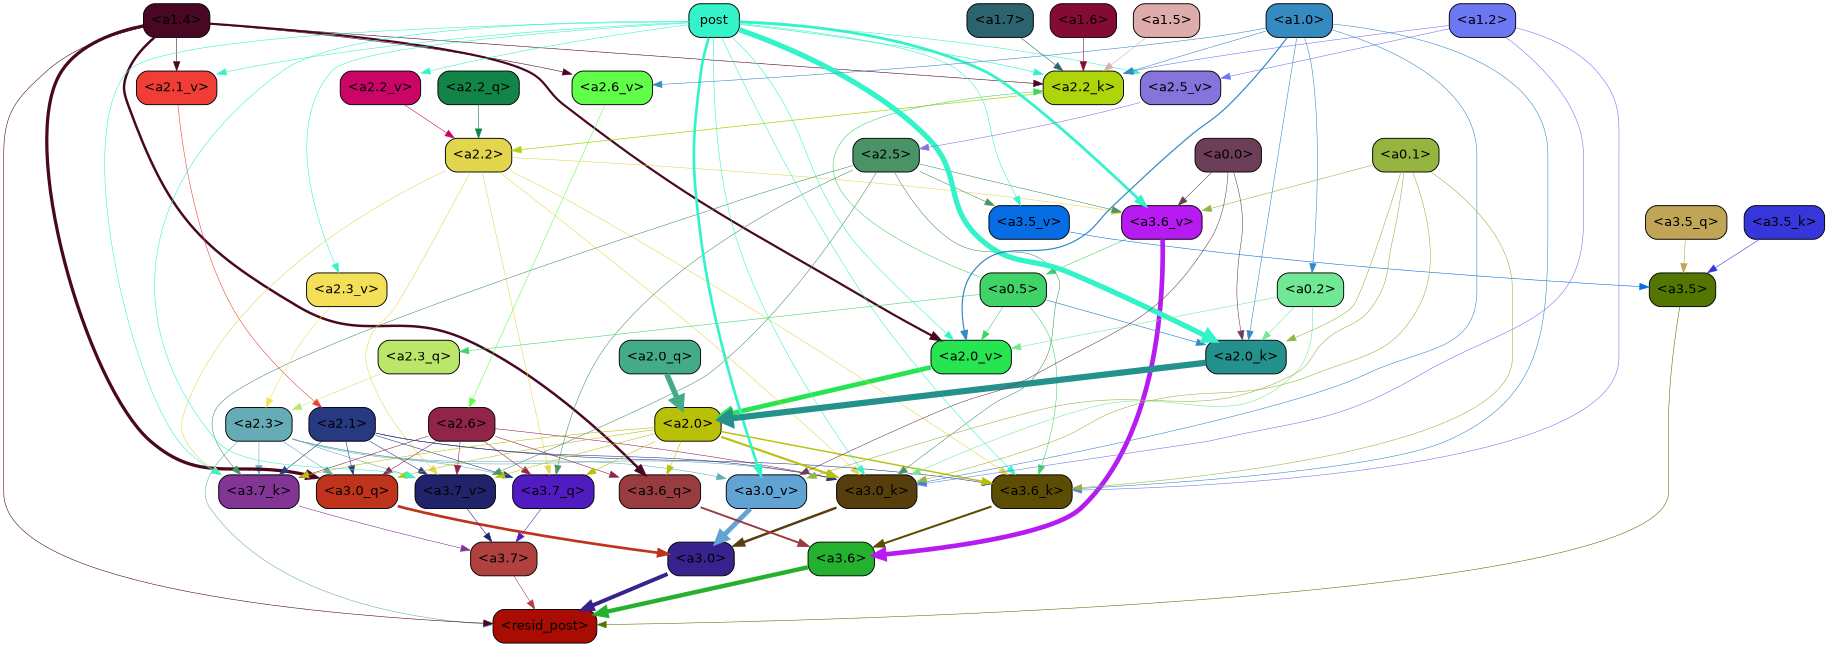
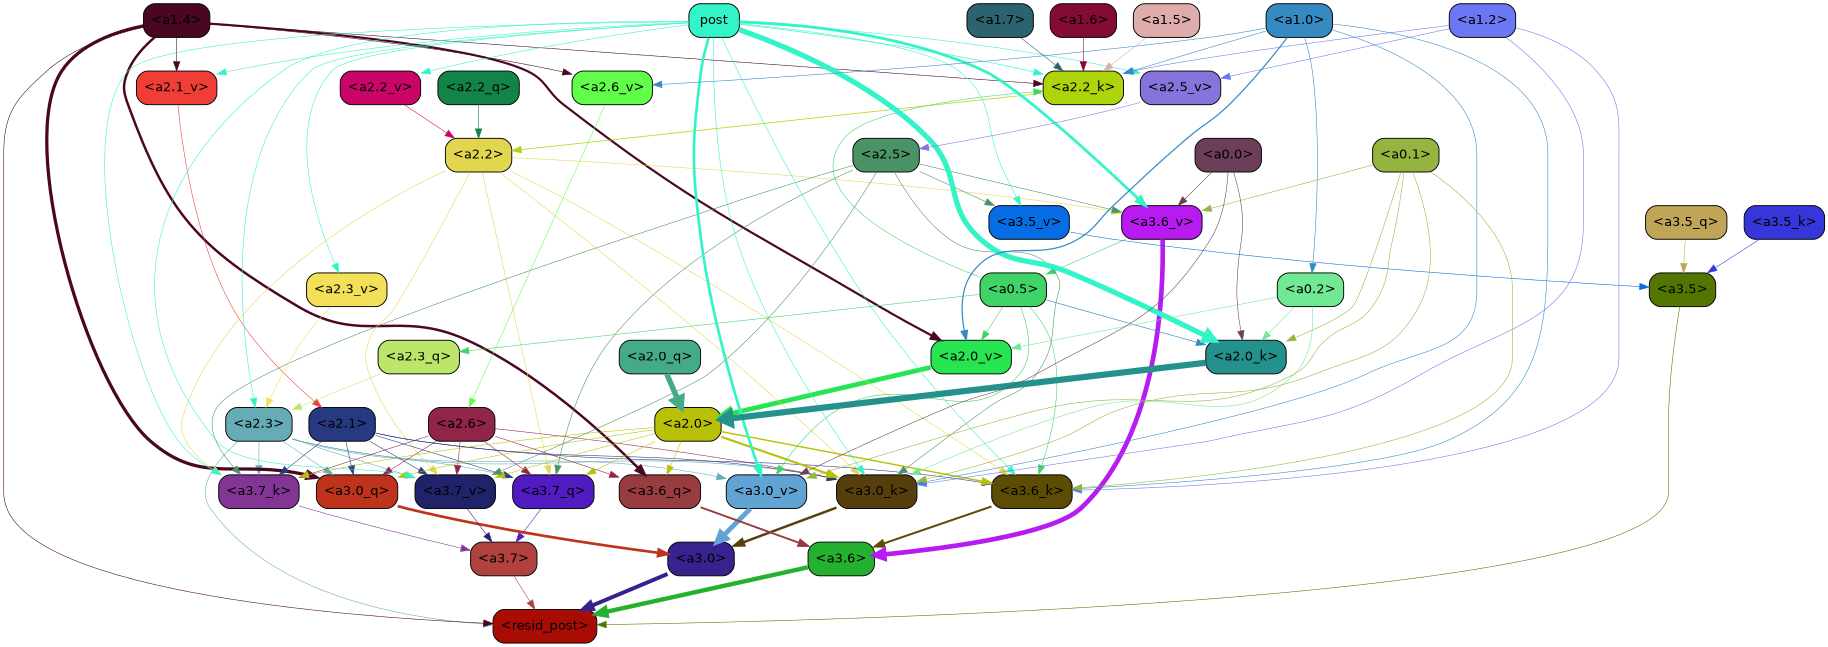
  strict digraph {
    splines=true
    node [color=black fontname=Helvetica shape=box style="filled, rounded"]
    edge [color="#33f3c8" penwidth=0.6]
    "<a3.7>" [fillcolor="#b0413f"]
    "<resid_post>" [fillcolor="#a80c03"]
    "<a3.6>" [fillcolor="#25b130"]
    "<a3.5>" [fillcolor="#537601"]
    "<a3.0>" [fillcolor="#37228e"]
    "<a2.3>" [fillcolor="#65acb7"]
    "<a3.7_q>" [fillcolor="#511bc2"]
    "<a3.0_q>" [fillcolor="#bf321c"]
    "<a3.7_k>" [fillcolor="#823595"]
    "<a3.0_k>" [fillcolor="#573e0d"]
    "<a3.7_v>" [fillcolor="#202369"]
    "<a3.0_v>" [fillcolor="#61a4d4"]
    "<a1.4>" [fillcolor="#4a0723"]
    "<a3.6_q>" [fillcolor="#993c3f"]
    "<a2.2_k>" [fillcolor="#aed40b"]
    "<a2.6_v>" [fillcolor="#60fe48"]
    "<a2.1_v>" [fillcolor="#f03d36"]
    "<a2.0_v>" [fillcolor="#26e550"]
    "<a2.2>" [fillcolor="#e2d64f"]
    "<a2.6>" [fillcolor="#912548"]
    "<a2.1>" [fillcolor="#273980"]
    "<a2.0>" [fillcolor="#b9c008"]
    "<a3.6_k>" [fillcolor="#5d4d04"]
    "<a3.6_v>" [fillcolor="#b71bf2"]
    "<a3.5_q>" [fillcolor="#c0a556"]
    "<a3.5_k>" [fillcolor="#3636da"]
    "<a0.5>" [fillcolor="#40d468"]
    "<a3.5_v>" [fillcolor="#066de5"]
    "<a2.5>" [fillcolor="#4a9366"]
    n30 [fillcolor="#33f3c8" label=post]
    "<a2.0_k>" [fillcolor="#24918c"]
    "<a2.5_v>" [fillcolor="#8773dc"]
    "<a2.3_v>" [fillcolor="#f4df59"]
    "<a2.2_v>" [fillcolor="#cb0468"]
    "<a1.2>" [fillcolor="#6c77f3"]
    "<a1.0>" [fillcolor="#358ac1"]
    "<a0.2>" [fillcolor="#71e894"]
    "<a2.3_q>" [fillcolor="#bce669"]
    "<a0.1>" [fillcolor="#95b540"]
    "<a0.0>" [fillcolor="#6c3e57"]
    "<a2.2_q>" [fillcolor="#128448"]
    "<a2.0_q>" [fillcolor="#44ab87"]
    "<a1.7>" [fillcolor="#2b636f"]
    "<a1.6>" [fillcolor="#840c34"]
    "<a1.5>" [fillcolor="#deacaa"]
    "<a3.7>" -> "<resid_post>" [color="#b0413f"]
    "<a3.6>" -> "<resid_post>" [color="#25b130" penwidth=4.670643210411072]
    "<a3.5>" -> "<resid_post>" [color="#537601"]
    "<a3.0>" -> "<resid_post>" [color="#37228e" penwidth=4.246885180473328]
    "<a2.3>" -> "<resid_post>" [color="#65acb7"]
    "<a2.3>" -> "<a3.7_q>" [color="#65acb7"]
    "<a2.3>" -> "<a3.0_q>" [color="#65acb7"]
    "<a2.3>" -> "<a3.7_k>" [color="#65acb7"]
    "<a2.3>" -> "<a3.0_k>" [color="#65acb7"]
    "<a2.3>" -> "<a3.7_v>" [color="#65acb7"]
    "<a2.3>" -> "<a3.0_v>" [color="#65acb7"]
    "<a3.7_q>" -> "<a3.7>" [color="#511bc2"]
    "<a3.0_q>" -> "<a3.0>" [color="#bf321c" penwidth=2.8638100624084473]
    "<a3.7_k>" -> "<a3.7>" [color="#823595"]
    "<a3.0_k>" -> "<a3.0>" [color="#573e0d" penwidth=2.6274144649505615]
    "<a3.7_v>" -> "<a3.7>" [color="#202369"]
    "<a3.0_v>" -> "<a3.0>" [color="#61a4d4" penwidth=5.188832879066467]
    "<a1.4>" -> "<resid_post>" [color="#4a0723"]
    "<a1.4>" -> "<a3.0_q>" [color="#4a0723" penwidth=3.477886103093624]
    "<a1.4>" -> "<a3.6_q>" [color="#4a0723" penwidth=2.6487714648246765]
    "<a1.4>" -> "<a2.2_k>" [color="#4a0723"]
    "<a1.4>" -> "<a2.6_v>" [color="#4a0723"]
    "<a1.4>" -> "<a2.1_v>" [color="#4a0723"]
    "<a1.4>" -> "<a2.0_v>" [color="#4a0723" penwidth=2.3358620405197144]
    "<a3.6_q>" -> "<a3.6>" [color="#993c3f" penwidth=2.03758105635643]
    "<a2.2_k>" -> "<a2.2>" [color="#aed40b" penwidth=0.7811911106109619]
    "<a2.6_v>" -> "<a2.6>" [color="#60fe48"]
    "<a2.1_v>" -> "<a2.1>" [color="#f03d36"]
    "<a2.0_v>" -> "<a2.0>" [color="#26e550" penwidth=5.070239782333374]
    "<a2.2>" -> "<a3.7_q>" [color="#e2d64f"]
    "<a2.2>" -> "<a3.7_k>" [color="#e2d64f"]
    "<a2.2>" -> "<a3.0_k>" [color="#e2d64f"]
    "<a2.2>" -> "<a3.7_v>" [color="#e2d64f"]
    "<a2.2>" -> "<a3.6_k>" [color="#e2d64f"]
    "<a2.2>" -> "<a3.6_v>" [color="#e2d64f"]
    "<a2.6>" -> "<a3.7_q>" [color="#912548"]
    "<a2.6>" -> "<a3.0_q>" [color="#912548"]
    "<a2.6>" -> "<a3.7_k>" [color="#912548"]
    "<a2.6>" -> "<a3.0_k>" [color="#912548"]
    "<a2.6>" -> "<a3.7_v>" [color="#912548"]
    "<a2.6>" -> "<a3.6_q>" [color="#912548"]
    "<a2.1>" -> "<a3.7_q>" [color="#273980"]
    "<a2.1>" -> "<a3.0_q>" [color="#273980"]
    "<a2.1>" -> "<a3.7_k>" [color="#273980"]
    "<a2.1>" -> "<a3.0_k>" [color="#273980"]
    "<a2.1>" -> "<a3.7_v>" [color="#273980"]
    "<a2.1>" -> "<a3.6_k>" [color="#273980"]
    "<a2.0>" -> "<a3.7_q>" [color="#b9c008"]
    "<a2.0>" -> "<a3.0_q>" [color="#b9c008"]
    "<a2.0>" -> "<a3.7_k>" [color="#b9c008"]
    "<a2.0>" -> "<a3.0_k>" [color="#b9c008" penwidth=2.23091459274292]
    "<a2.0>" -> "<a3.7_v>" [color="#b9c008"]
    "<a2.0>" -> "<a3.6_q>" [color="#b9c008"]
    "<a2.0>" -> "<a3.6_k>" [color="#b9c008" penwidth=1.5417278409004211]
    "<a3.6_k>" -> "<a3.6>" [color="#5d4d04" penwidth=2.174198240041733]
    "<a3.6_v>" -> "<a3.6>" [color="#b71bf2" penwidth=5.002329230308533]
    "<a3.6_v>" -> "<a0.5>" [color="#40d468"]
    "<a3.5_q>" -> "<a3.5>" [color="#c0a556"]
    "<a3.5_k>" -> "<a3.5>" [color="#3636da"]
+   "<a0.5>" -> "<a3.0_v>" [color="#40d468" penwidth=0.6446345448493958]
    "<a0.5>" -> "<a2.2_k>" [color="#40d468"]
    "<a0.5>" -> "<a2.0_v>" [color="#40d468"]
    "<a0.5>" -> "<a3.6_k>" [color="#40d468"]
    "<a0.5>" -> "<a2.0_k>" [color="#358ac1" penwidth=0.7065601348876953]
    "<a0.5>" -> "<a2.3_q>" [color="#40d468"]
    "<a3.5_v>" -> "<a3.5>" [color="#066de5"]
    "<a2.5>" -> "<a3.7_q>" [color="#4a9366"]
    "<a2.5>" -> "<a3.7_k>" [color="#4a9366"]
    "<a2.5>" -> "<a3.0_k>" [color="#4a9366"]
    "<a2.5>" -> "<a3.7_v>" [color="#4a9366"]
    "<a2.5>" -> "<a3.6_v>" [color="#4a9366"]
    "<a2.5>" -> "<a3.5_v>" [color="#4a9366"]
    n30 -> "<a3.7_k>"
    n30 -> "<a3.0_k>"
    n30 -> "<a3.7_v>"
    n30 -> "<a3.0_v>" [penwidth=2.8577730655670166]
    n30 -> "<a2.2_k>" [penwidth=0.69573974609375]
    n30 -> "<a2.1_v>"
-   n30 -> "<a2.0_v>"
+   n30 -> "<a2.3>"
    n30 -> "<a3.6_k>"
    n30 -> "<a3.6_v>" [penwidth=2.9511587619781494]
    n30 -> "<a3.5_v>"
    n30 -> "<a2.0_k>" [penwidth=5.629883050918579]
    n30 -> "<a2.5_v>"
    n30 -> "<a2.3_v>"
    n30 -> "<a2.2_v>"
    "<a2.0_k>" -> "<a2.0>" [color="#24918c" penwidth=6.657835483551025]
    "<a2.5_v>" -> "<a2.5>" [color="#8773dc"]
    "<a2.3_v>" -> "<a2.3>" [color="#f4df59"]
    "<a2.2_v>" -> "<a2.2>" [color="#cb0468"]
    "<a1.2>" -> "<a3.0_k>" [color="#6c77f3"]
    "<a1.2>" -> "<a2.2_k>" [color="#6c77f3"]
    "<a1.2>" -> "<a3.6_k>" [color="#6c77f3"]
    "<a1.2>" -> "<a2.5_v>" [color="#6c77f3"]
    "<a1.0>" -> "<a3.0_k>" [color="#358ac1"]
    "<a1.0>" -> "<a2.2_k>" [color="#358ac1"]
    "<a1.0>" -> "<a2.6_v>" [color="#358ac1"]
    "<a1.0>" -> "<a2.0_v>" [color="#358ac1" penwidth=1.3103609085083008]
    "<a1.0>" -> "<a3.6_k>" [color="#358ac1"]
-   "<a1.0>" -> "<a2.0_k>" [color="#358ac1"]
    "<a1.0>" -> "<a0.2>" [color="#358ac1"]
    "<a0.2>" -> "<a3.0_k>" [color="#71e894"]
    "<a0.2>" -> "<a2.0_v>" [color="#71e894"]
    "<a0.2>" -> "<a2.0_k>" [color="#71e894"]
    "<a2.3_q>" -> "<a2.3>" [color="#bce669"]
    "<a0.1>" -> "<a3.0_k>" [color="#95b540"]
    "<a0.1>" -> "<a3.0_v>" [color="#95b540"]
    "<a0.1>" -> "<a3.6_k>" [color="#95b540"]
    "<a0.1>" -> "<a3.6_v>" [color="#95b540"]
    "<a0.1>" -> "<a2.0_k>" [color="#95b540"]
    "<a0.0>" -> "<a3.0_v>" [color="#6c3e57"]
    "<a0.0>" -> "<a3.6_v>" [color="#6c3e57"]
    "<a0.0>" -> "<a2.0_k>" [color="#6c3e57"]
    "<a2.2_q>" -> "<a2.2>" [color="#128448" penwidth=0.6407594680786133]
    "<a2.0_q>" -> "<a2.0>" [color="#44ab87" penwidth=5.885338068008423]
    "<a1.7>" -> "<a2.2_k>" [color="#2b636f"]
    "<a1.6>" -> "<a2.2_k>" [color="#840c34"]
    "<a1.5>" -> "<a2.2_k>" [color="#deacaa"]
  }
